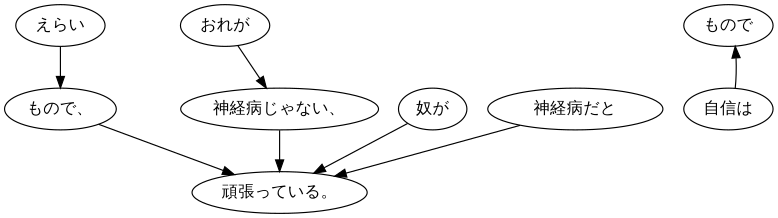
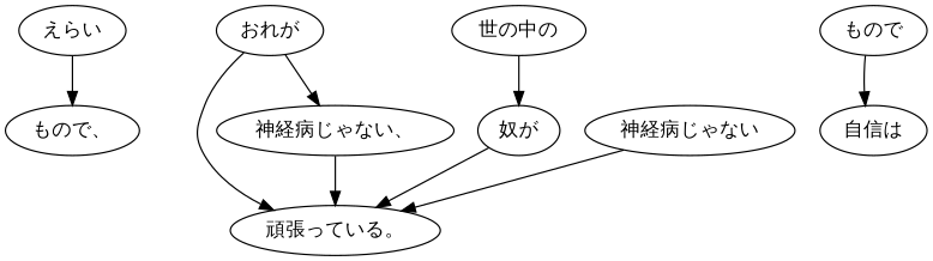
  digraph {
    fontname=Oswald
    node [fontname=Oswald]
    edge [fontname=Oswald]
    n1 [label="頑張っている。"]
    n2 [label="もので"]
    n3 [label="自信は"]
    n4 [label="もので、"]
    n5 [label="えらい"]
    n6 [label="おれが"]
    n7 [label="神経病じゃない、"]
+   n8 [label="世の中の"]
    n9 [label="奴が"]
-   n10 [label="神経病だと"]
-   n3 -> n2
-   n4 -> n1
+   n10 [label="神経病じゃない"]
+   n2 -> n3
+   n6 -> n1
    n5 -> n4
    n6 -> n7
    n7 -> n1
+   n8 -> n9
    n9 -> n1
    n10 -> n1
  }
